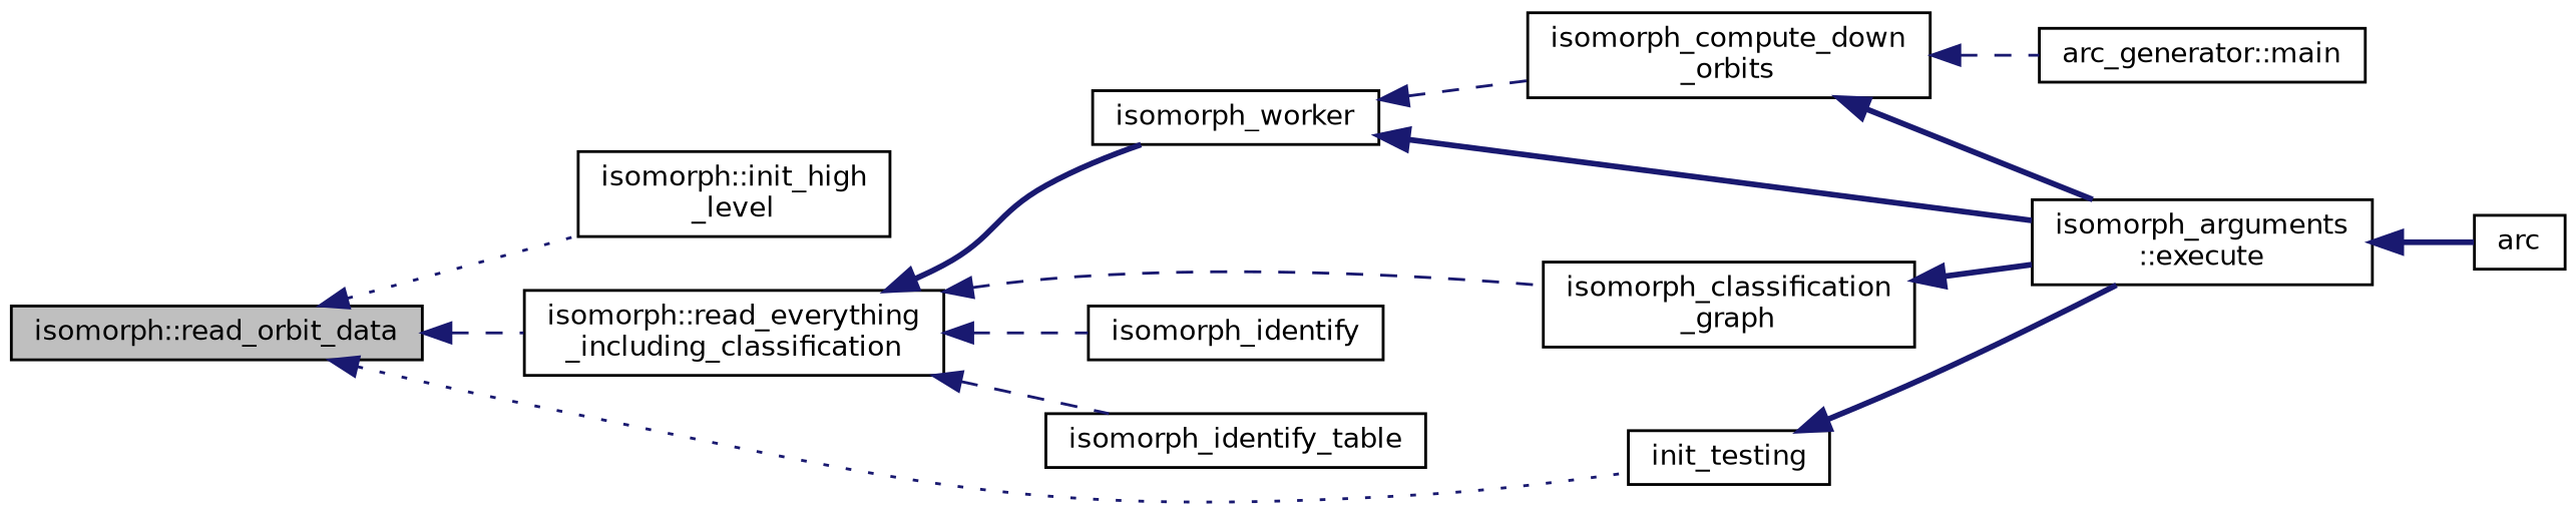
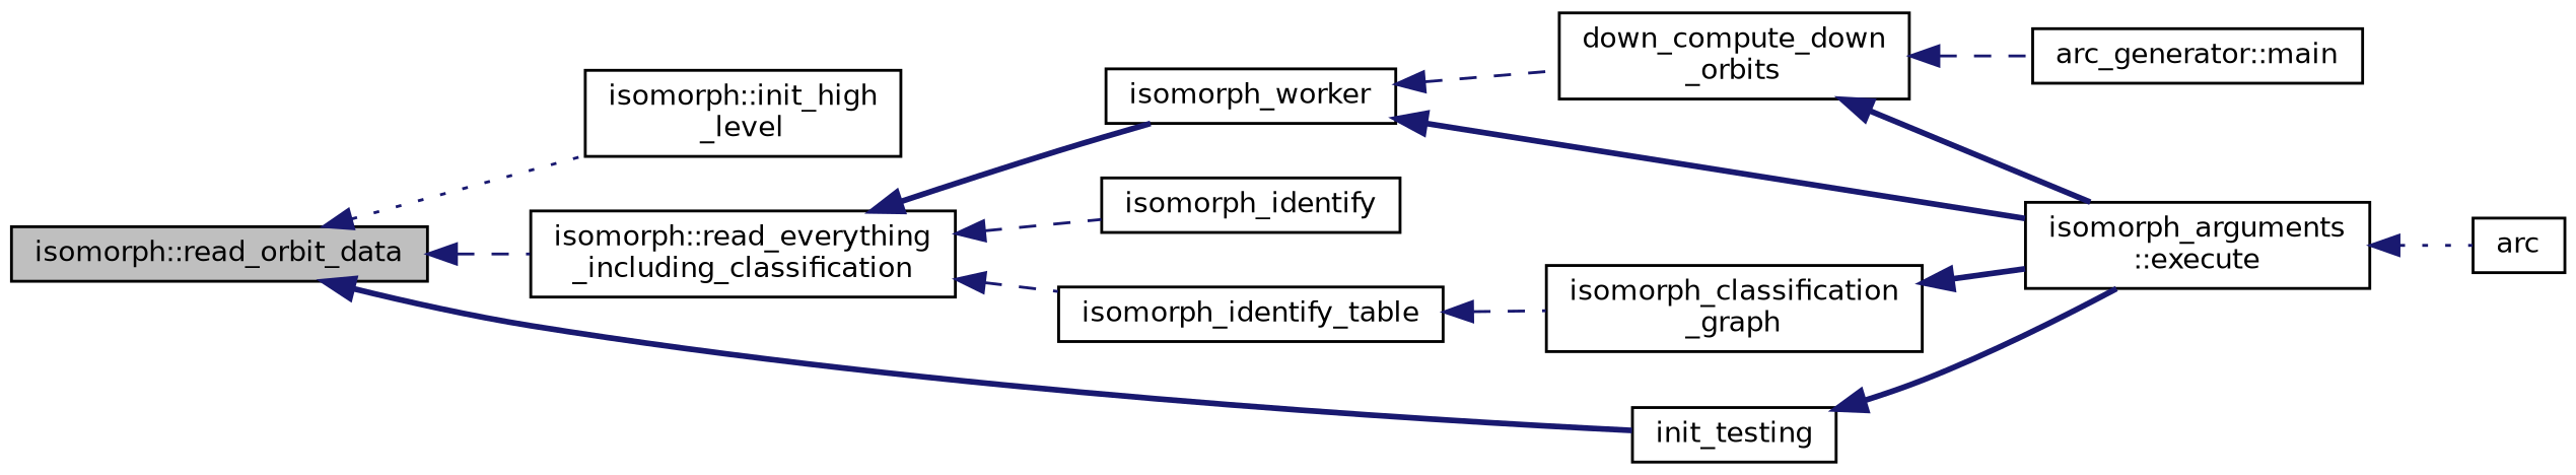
  digraph {
    rankdir=LR
    node [color=black fillcolor=white fontname=Helvetica fontsize=10 shape=record style=filled]
    edge [color=midnightblue dir=back fontname=Helvetica fontsize=10 labelfontname=Helvetica labelfontsize=10 style=dashed]
    n1 [fillcolor=grey75 fontcolor=black height=0.2 label="isomorph::read_orbit_data" width=0.4]
    n2 [height=0.2 label="isomorph::init_high\l_level" width=0.4]
    n3 [height=0.2 label="isomorph::read_everything\l_including_classification" width=0.4]
    n4 [height=0.2 label=init_testing width=0.4]
    n5 [height=0.2 label="isomorph_classification\l_graph" width=0.4]
    n6 [height=0.2 label=isomorph_identify width=0.4]
    n7 [height=0.2 label=isomorph_identify_table width=0.4]
    n8 [height=0.2 label=isomorph_worker width=0.4]
    n9 [height=0.2 label="isomorph_arguments\l::execute" width=0.4]
-   n10 [height=0.2 label="isomorph_compute_down\l_orbits" width=0.4]
+   n10 [height=0.2 label="down_compute_down\l_orbits" width=0.4]
    n11 [height=0.2 label=arc width=0.4]
    n12 [height=0.2 label="arc_generator::main" width=0.4]
    n1 -> n2 [style=dotted]
    n1 -> n3
-   n1 -> n4 [style=dotted]
-   n3 -> n5
+   n1 -> n4 [style=bold]
+   n7 -> n5
    n3 -> n6
    n3 -> n7
    n3 -> n8 [style=bold]
    n4 -> n9 [style=bold]
    n5 -> n9 [style=bold]
    n8 -> n9 [style=bold]
    n8 -> n10
-   n9 -> n11 [style=bold]
+   n9 -> n11 [style=dotted]
    n10 -> n9 [style=bold]
    n10 -> n12
  }
